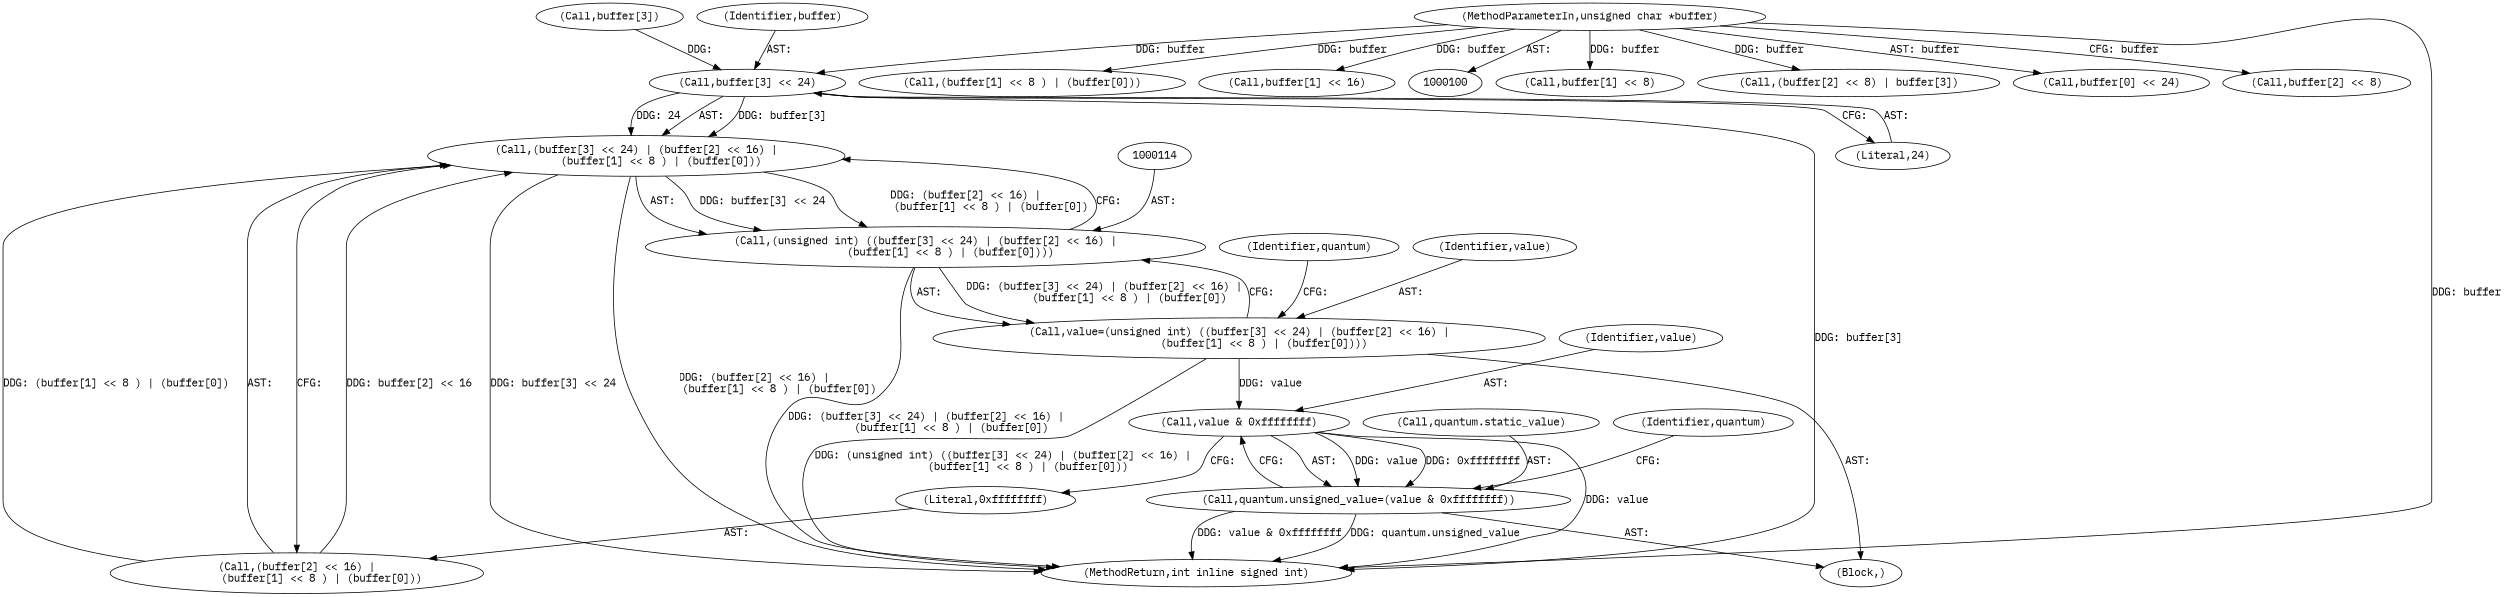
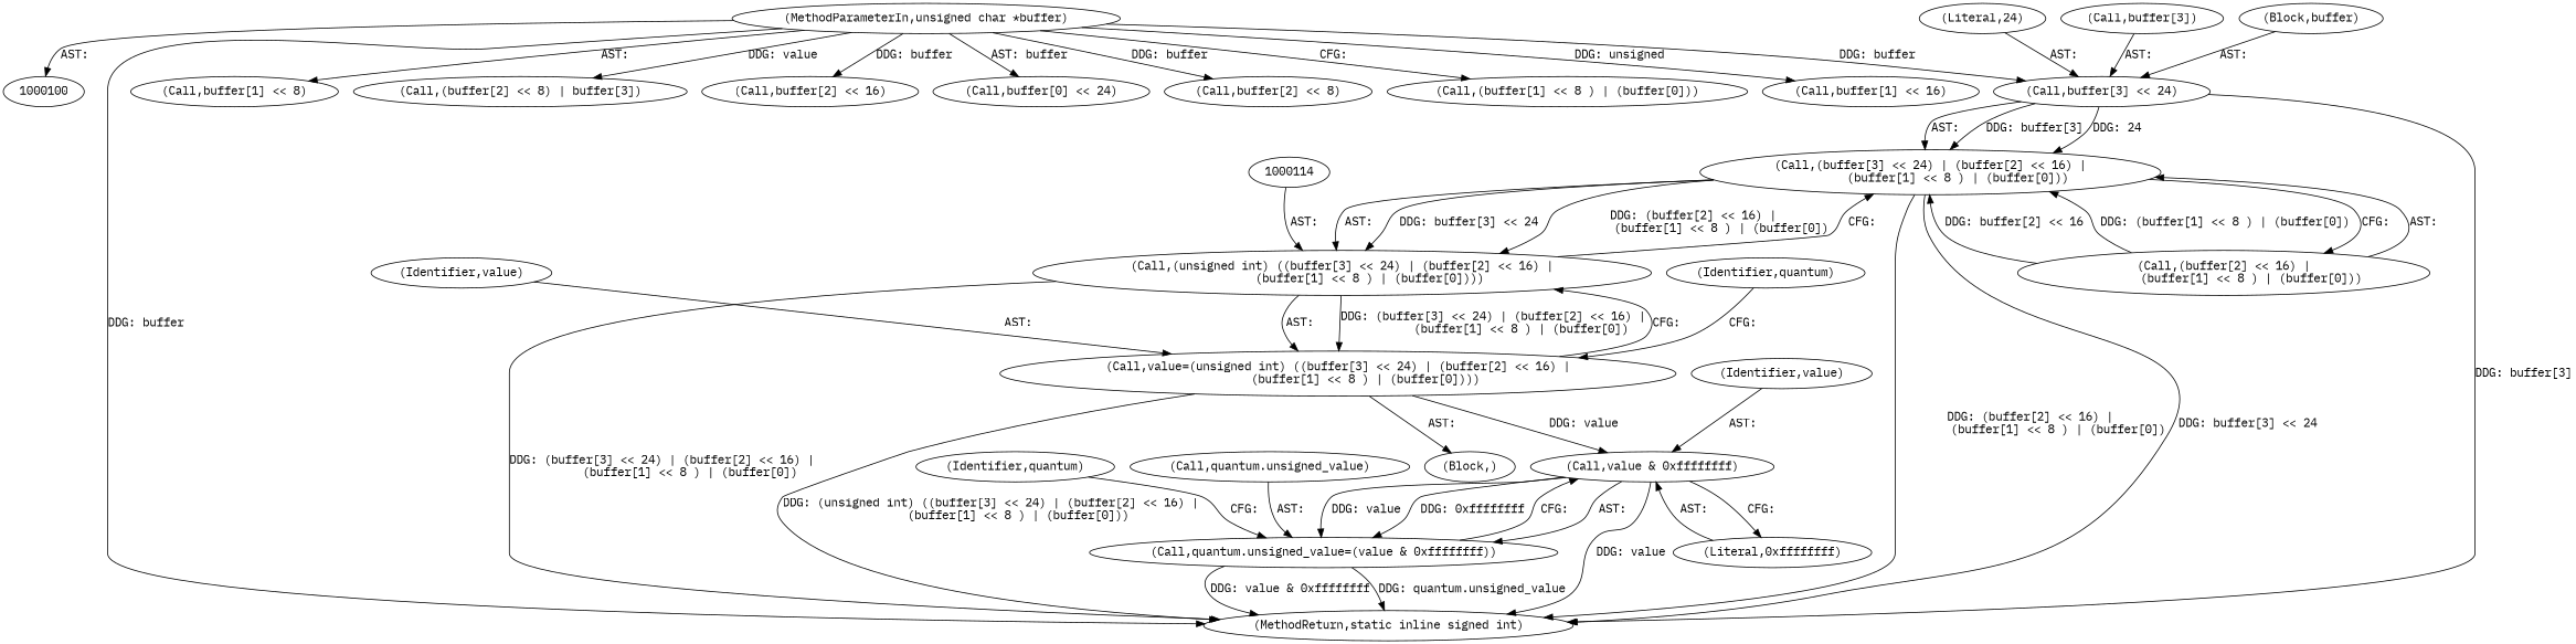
  digraph {
    fontname="IBM Plex Mono"
    node [fontname="IBM Plex Mono"]
    edge [fontname="IBM Plex Mono"]
    n1 [label="(Call,buffer[3] << 24)"]
    n2 [label="(Call,(buffer[3] << 24) | (buffer[2] << 16) |\n        (buffer[1] << 8 ) | (buffer[0]))"]
    n3 [label="(Literal,24)"]
-   n4 [label="(MethodReturn,int inline signed int)"]
+   n4 [label="(MethodReturn,static inline signed int)"]
    n5 [label="(Call,(unsigned int) ((buffer[3] << 24) | (buffer[2] << 16) |\n        (buffer[1] << 8 ) | (buffer[0])))"]
    n6 [label="(Call,(buffer[2] << 16) |\n        (buffer[1] << 8 ) | (buffer[0]))"]
    n7 [label="(MethodParameterIn,unsigned char *buffer)"]
    n8 [label="(Call,buffer[1] << 8)"]
    n9 [label="(Call,(buffer[2] << 8) | buffer[3])"]
+   n10 [label="(Call,buffer[2] << 16)"]
    n11 [label="(Call,buffer[0] << 24)"]
    n12 [label="(Call,buffer[2] << 8)"]
    n13 [label="(Call,(buffer[1] << 8 ) | (buffer[0]))"]
    n14 [label="(Call,buffer[1] << 16)"]
    1000100
    n16 [label="(Call,value=(unsigned int) ((buffer[3] << 24) | (buffer[2] << 16) |\n        (buffer[1] << 8 ) | (buffer[0])))"]
    n17 [label="(Call,value & 0xffffffff)"]
    n18 [label="(Block,)"]
    n19 [label="(Call,quantum.unsigned_value=(value & 0xffffffff))"]
    n20 [label="(Literal,0xffffffff)"]
    n21 [label="(Identifier,quantum)"]
    n22 [label="(Identifier,value)"]
    n23 [label="(Call,buffer[3])"]
    n24 [label="(Identifier,quantum)"]
-   n25 [label="(Call,quantum.static_value)"]
+   n25 [label="(Call,quantum.unsigned_value)"]
    n26 [label="(Identifier,value)"]
-   n27 [label="(Identifier,buffer)"]
+   n27 [label="(Block,buffer)"]
    1000114
    n1 -> n2 [label="AST: "]
    n1 -> n2 [label="DDG: buffer[3]"]
    n1 -> n2 [label="DDG: 24"]
-   n1 -> n3 [label="CFG: "]
    n1 -> n4 [label="DDG: buffer[3]"]
    n2 -> n4 [label="DDG: (buffer[2] << 16) |\n        (buffer[1] << 8 ) | (buffer[0])"]
    n2 -> n4 [label="DDG: buffer[3] << 24"]
    n2 -> n5 [label="AST: "]
    n2 -> n5 [label="DDG: buffer[3] << 24"]
    n2 -> n5 [label="DDG: (buffer[2] << 16) |\n        (buffer[1] << 8 ) | (buffer[0])"]
    n2 -> n6 [label="CFG: "]
    n3 -> n1 [label="AST: "]
    n5 -> n2 [label="CFG: "]
    n5 -> n4 [label="DDG: (buffer[3] << 24) | (buffer[2] << 16) |\n        (buffer[1] << 8 ) | (buffer[0])"]
    n5 -> n16 [label="AST: "]
    n5 -> n16 [label="DDG: (buffer[3] << 24) | (buffer[2] << 16) |\n        (buffer[1] << 8 ) | (buffer[0])"]
    n6 -> n2 [label="AST: "]
    n6 -> n2 [label="DDG: buffer[2] << 16"]
    n6 -> n2 [label="DDG: (buffer[1] << 8 ) | (buffer[0])"]
    n7 -> n1 [label="DDG: buffer"]
    n7 -> n4 [label="DDG: buffer"]
-   n7 -> n8 [label="DDG: buffer"]
-   n7 -> n9 [label="DDG: buffer"]
+   n7 -> n8 [label="AST: "]
+   n7 -> n9 [label="DDG: value"]
+   n7 -> n10 [label="DDG: buffer"]
    n7 -> n11 [label="AST: buffer"]
-   n7 -> n12 [label="CFG: buffer"]
-   n7 -> n13 [label="DDG: buffer"]
-   n7 -> n14 [label="DDG: buffer"]
+   n7 -> n12 [label="DDG: buffer"]
+   n7 -> n13 [label="CFG: "]
+   n7 -> n14 [label="DDG: unsigned"]
    n7 -> 1000100 [label="AST: "]
    n16 -> n4 [label="DDG: (unsigned int) ((buffer[3] << 24) | (buffer[2] << 16) |\n        (buffer[1] << 8 ) | (buffer[0]))"]
    n16 -> n5 [label="CFG: "]
    n16 -> n17 [label="DDG: value"]
    n16 -> n18 [label="AST: "]
    n17 -> n4 [label="DDG: value"]
    n17 -> n19 [label="AST: "]
    n17 -> n19 [label="DDG: value"]
    n17 -> n19 [label="DDG: 0xffffffff"]
    n17 -> n20 [label="CFG: "]
    n19 -> n4 [label="DDG: value & 0xffffffff"]
    n19 -> n4 [label="DDG: quantum.unsigned_value"]
    n19 -> n17 [label="CFG: "]
-   n19 -> n18 [label="AST: "]
-   n20 -> n6 [label="AST: "]
+   n20 -> n17 [label="AST: "]
    n21 -> n16 [label="CFG: "]
    n22 -> n16 [label="AST: "]
-   n23 -> n1 [label="DDG: "]
+   n23 -> n1 [label="AST: "]
    n24 -> n19 [label="CFG: "]
    n25 -> n19 [label="AST: "]
    n26 -> n17 [label="AST: "]
    n27 -> n1 [label="AST: "]
    1000114 -> n5 [label="AST: "]
  }
